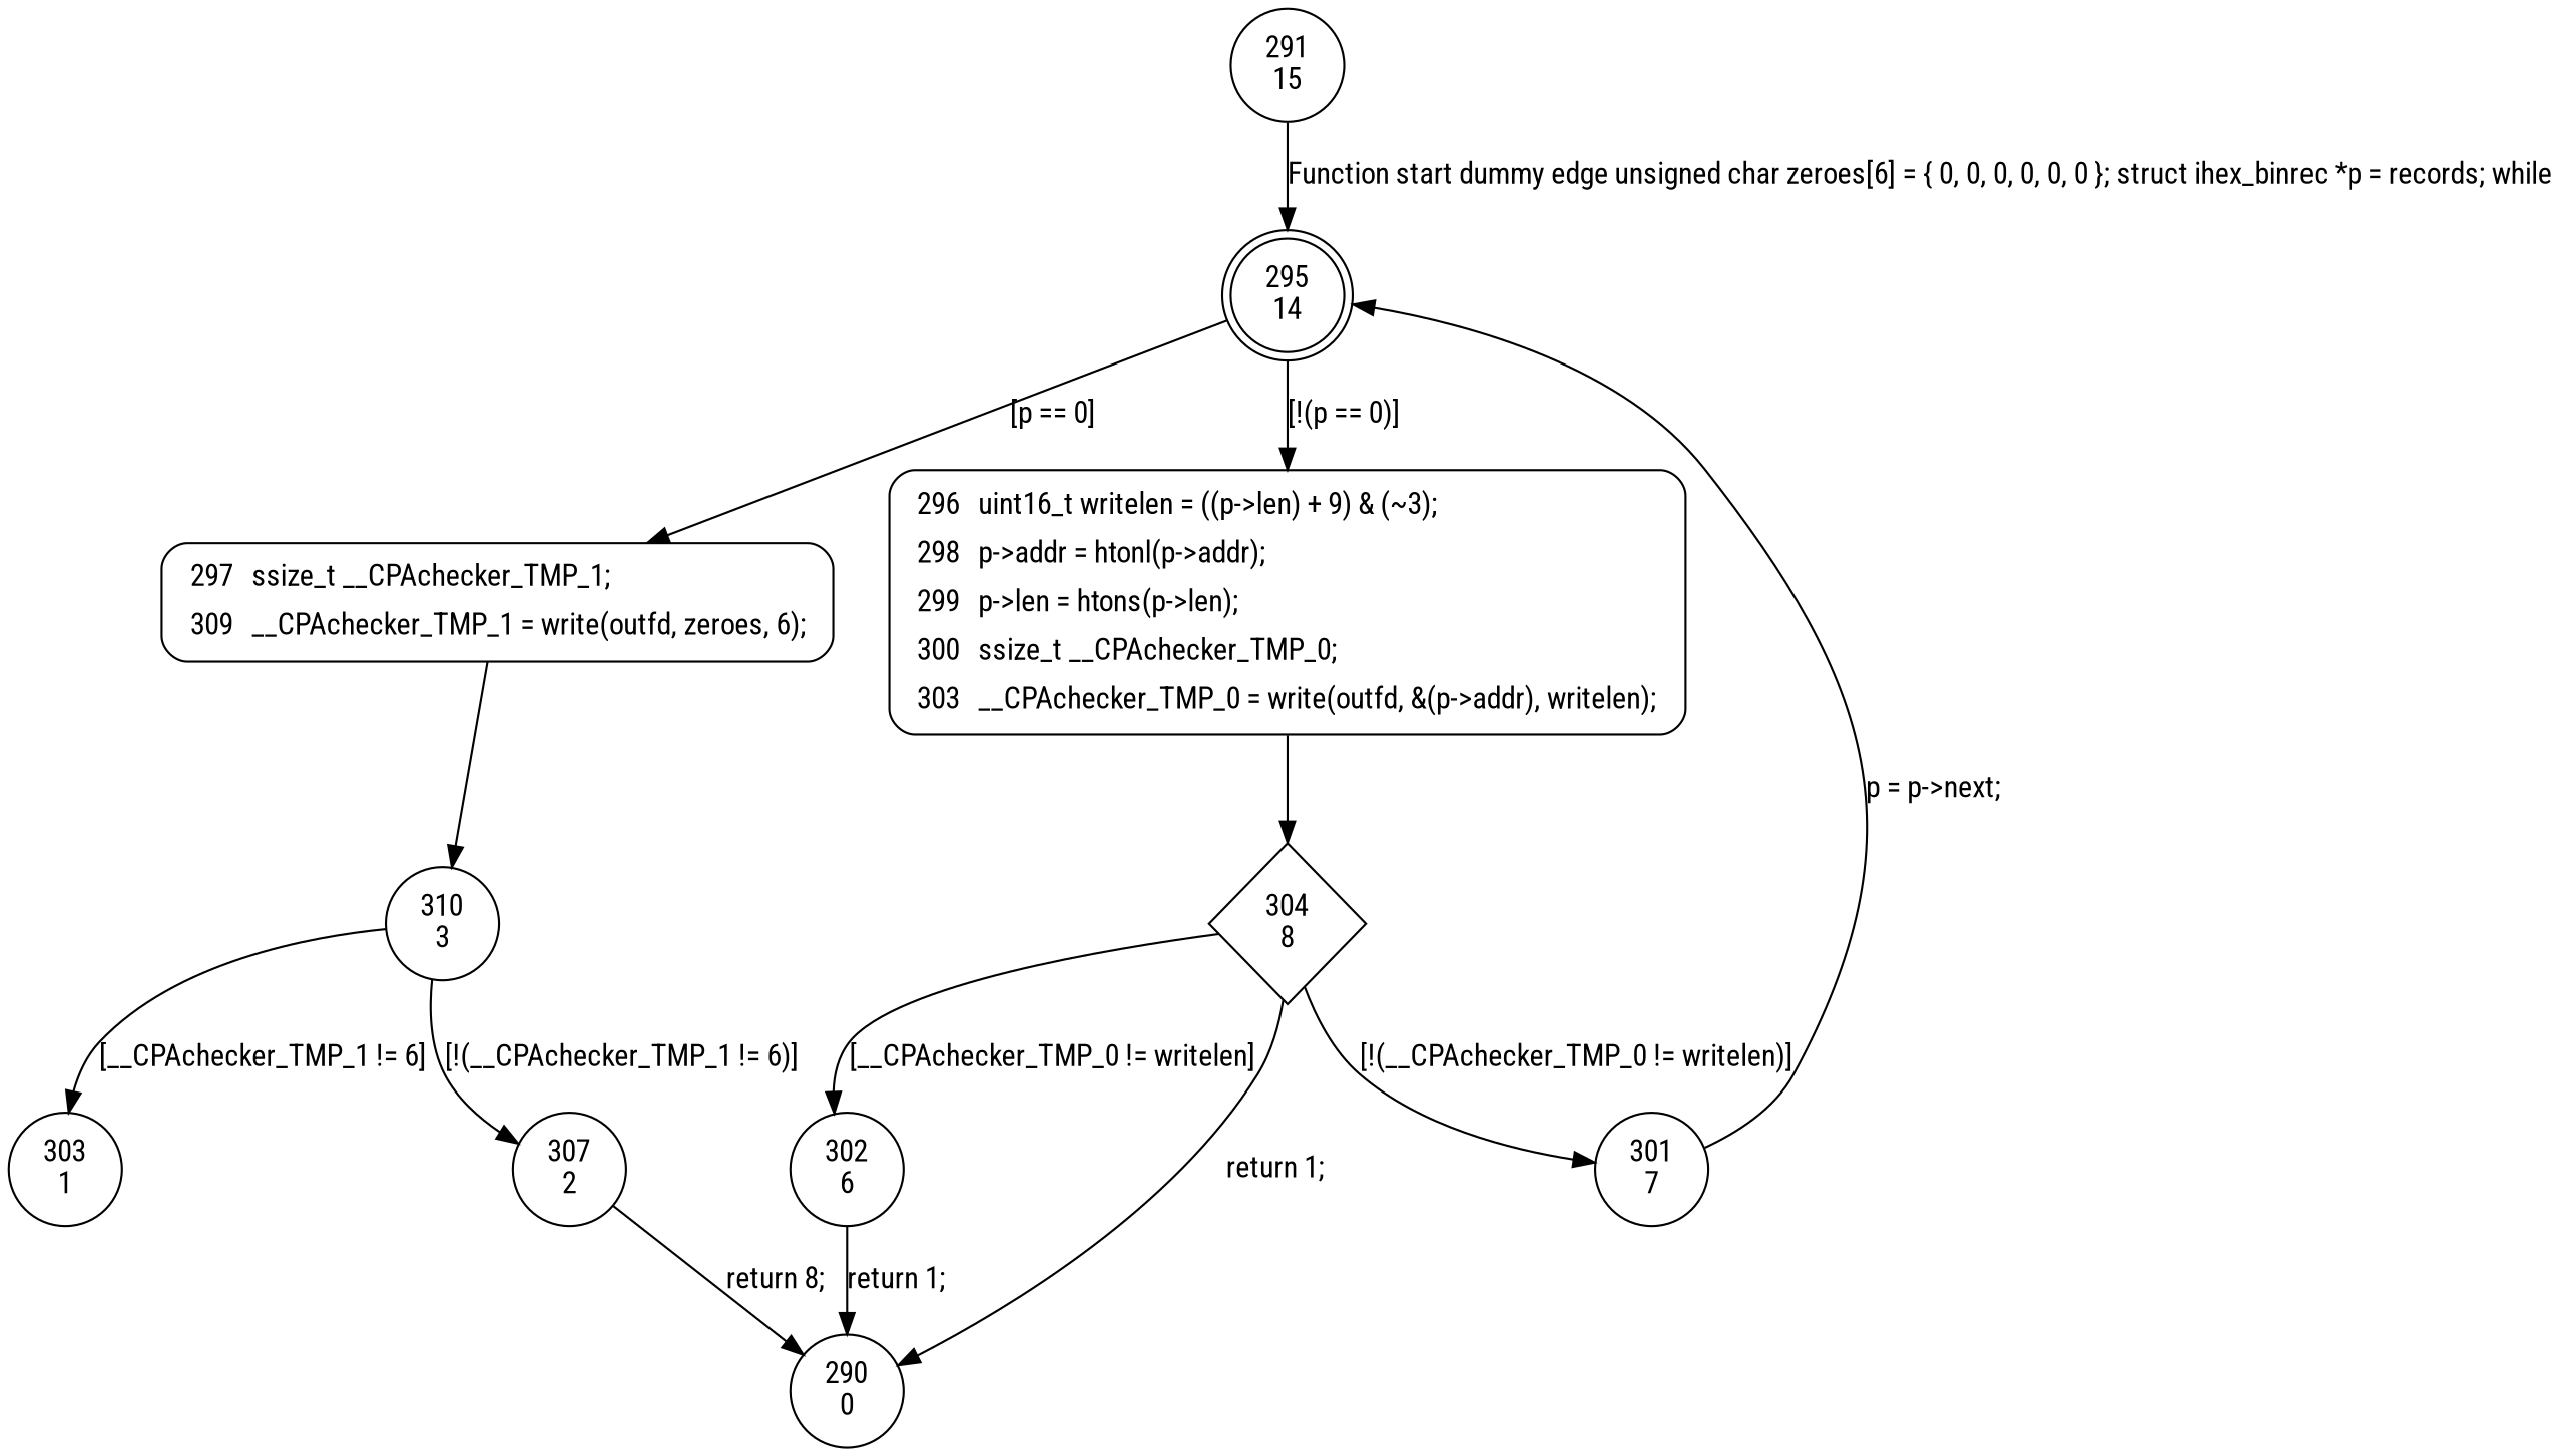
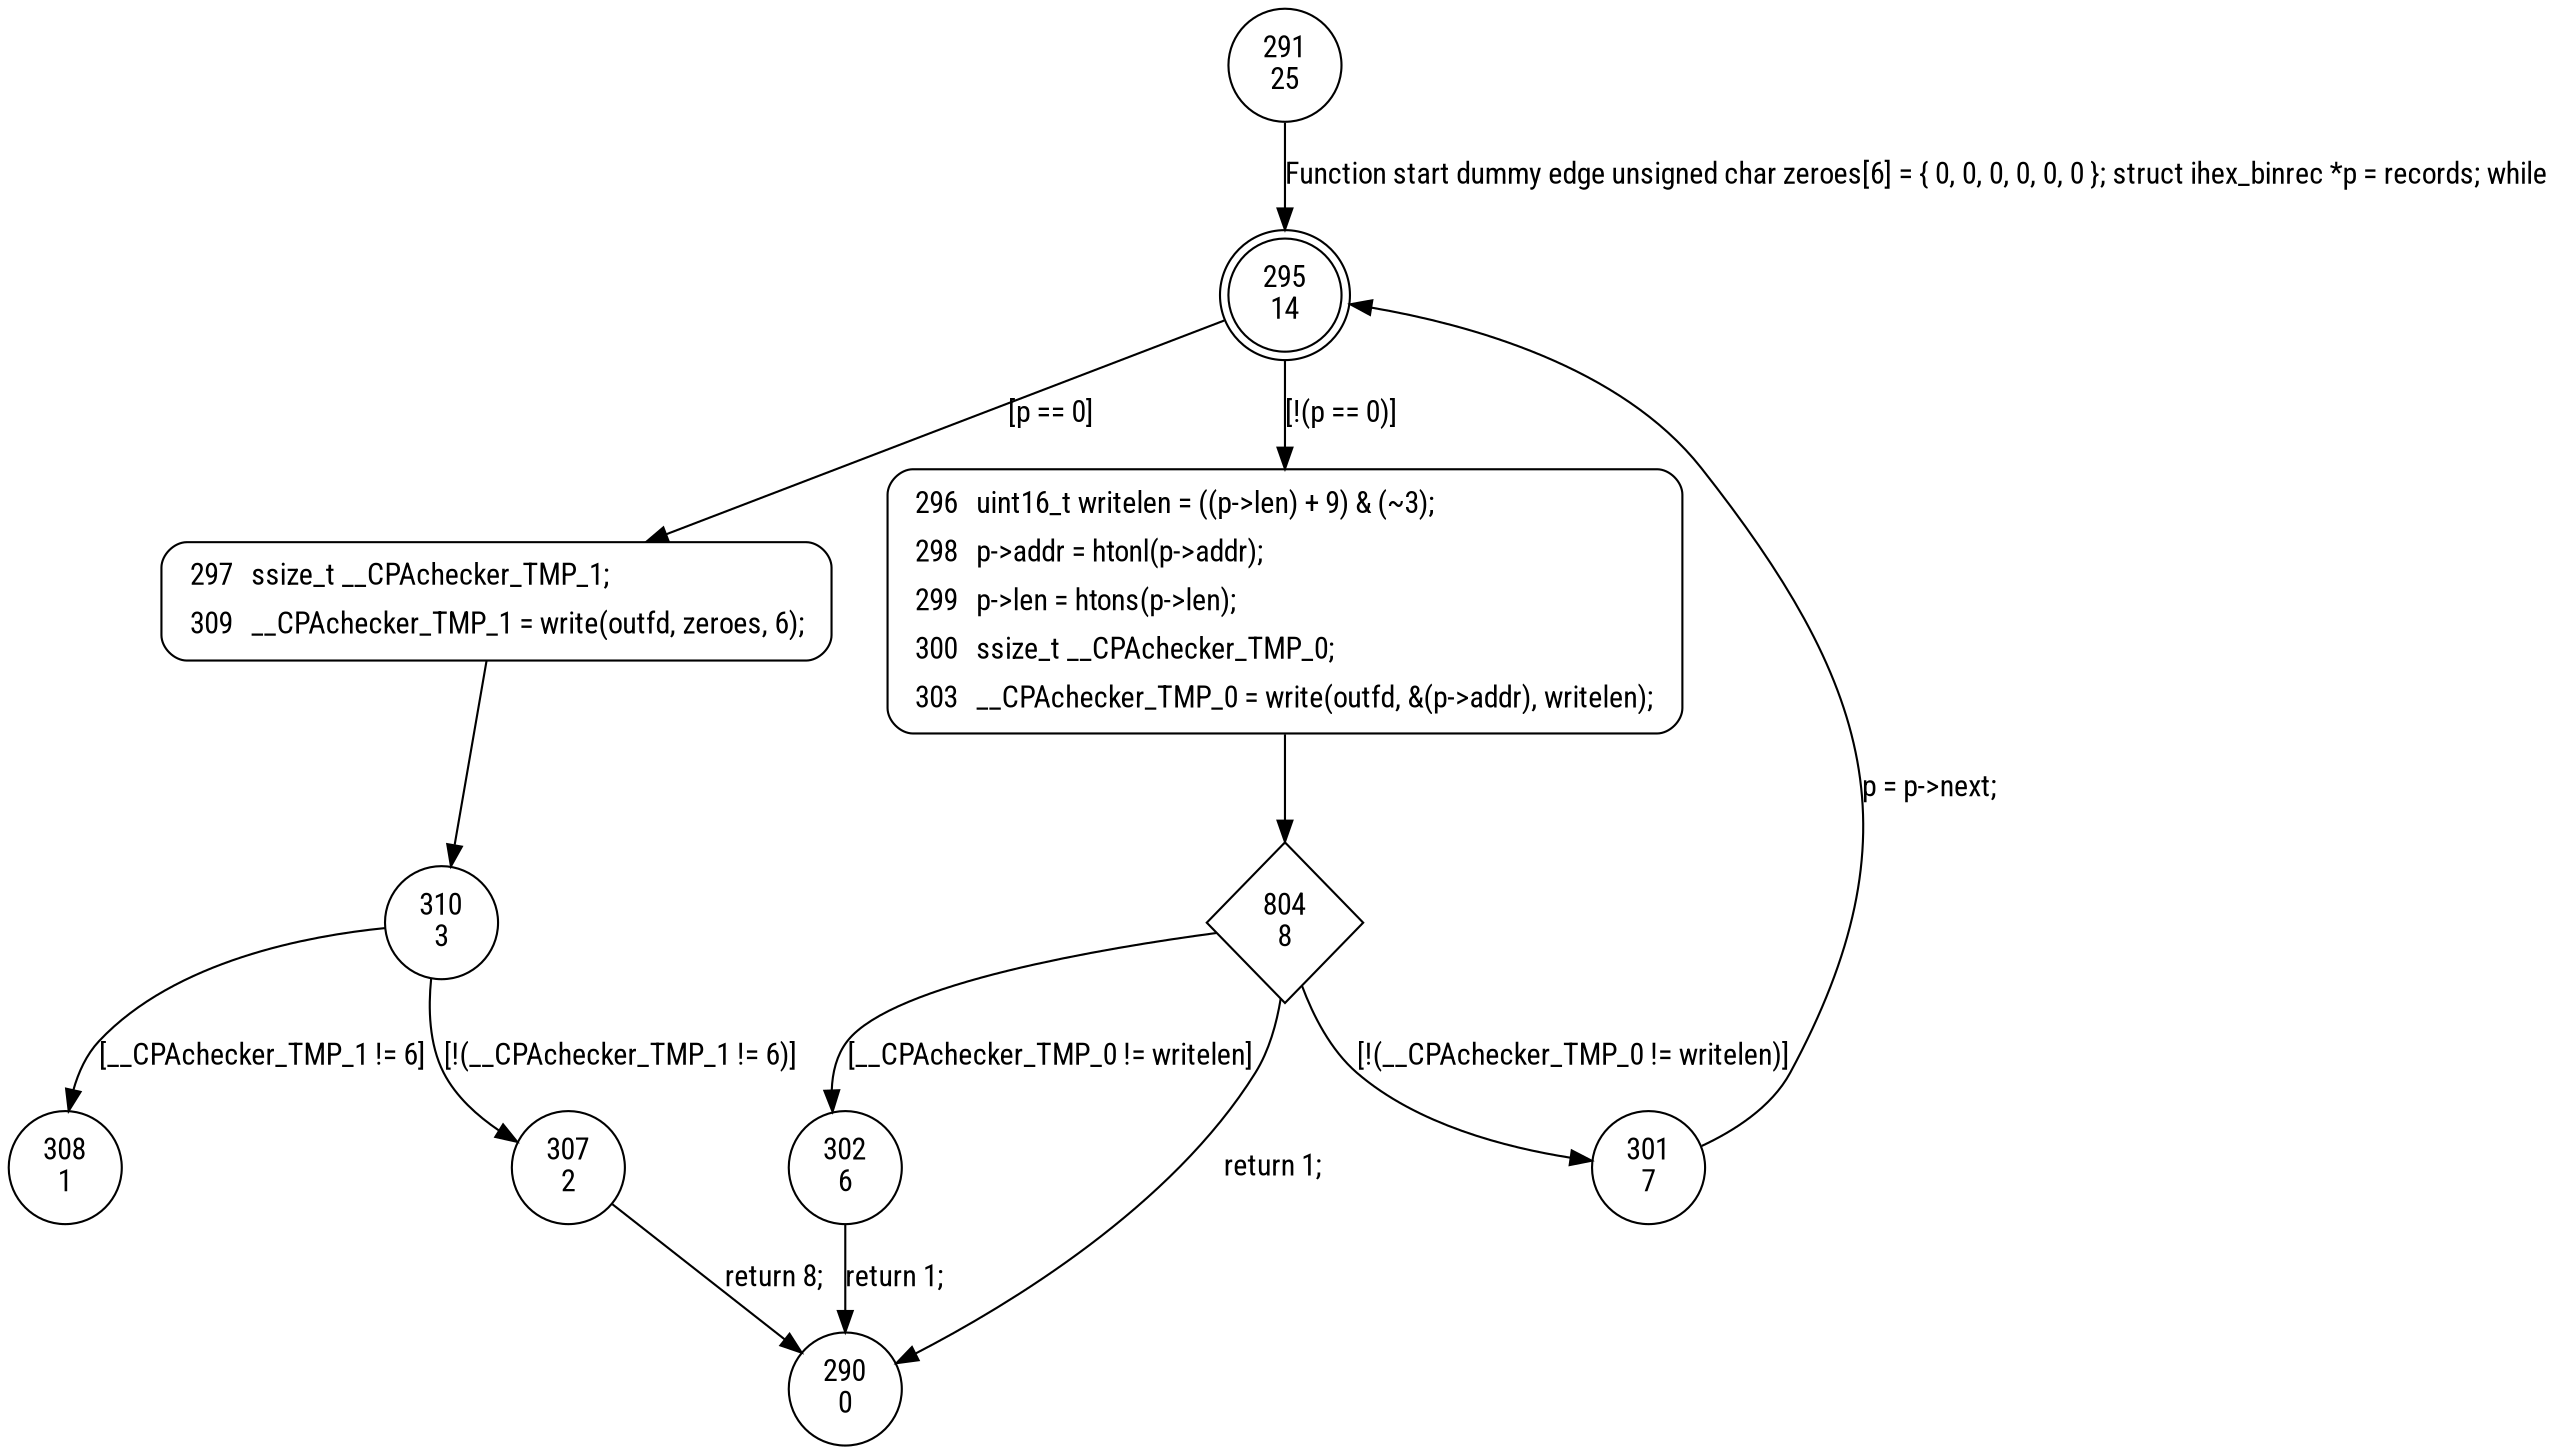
  digraph {
    fontname="Roboto Condensed"
    node [fontname="Roboto Condensed" shape=circle]
    edge [fontname="Roboto Condensed"]
-   n1 [label="291\n15"]
+   n1 [label="291\n25"]
    n2 [label="295\n14" shape=doublecircle]
    n3 [fillcolor=white label=<<table border="0" cellborder="0" cellpadding="3" bgcolor="white"><tr><td align="right">297</td><td align="left">ssize_t __CPAchecker_TMP_1;</td></tr><tr><td align="right">309</td><td align="left">__CPAchecker_TMP_1 = write(outfd, zeroes, 6);</td></tr></table>> penwidth=1 shape=Mrecord style="filled,bold"]
    n4 [fillcolor=white label=<<table border="0" cellborder="0" cellpadding="3" bgcolor="white"><tr><td align="right">296</td><td align="left">uint16_t writelen = ((p-&gt;len) + 9) &amp; (~3);</td></tr><tr><td align="right">298</td><td align="left">p-&gt;addr = htonl(p-&gt;addr);</td></tr><tr><td align="right">299</td><td align="left">p-&gt;len = htons(p-&gt;len);</td></tr><tr><td align="right">300</td><td align="left">ssize_t __CPAchecker_TMP_0;</td></tr><tr><td align="right">303</td><td align="left">__CPAchecker_TMP_0 = write(outfd, &amp;(p-&gt;addr), writelen);</td></tr></table>> penwidth=1 shape=Mrecord style="filled,bold"]
    n5 [label="310\n3"]
-   n6 [label="304\n8" shape=diamond]
-   n7 [label="303\n1"]
+   n6 [label="804\n8" shape=diamond]
+   n7 [label="308\n1"]
    n8 [label="307\n2"]
    n9 [label="302\n6"]
    n10 [label="301\n7"]
    n11 [label="290\n0"]
    n1 -> n2 [label="Function start dummy edge unsigned char zeroes[6] = { 0, 0, 0, 0, 0, 0 }; struct ihex_binrec *p = records; while"]
    n2 -> n3 [label="[p == 0]"]
    n2 -> n4 [label="[!(p == 0)]"]
    n3 -> n5
    n4 -> n6
    n5 -> n7 [label="[__CPAchecker_TMP_1 != 6]"]
    n5 -> n8 [label="[!(__CPAchecker_TMP_1 != 6)]"]
    n6 -> n9 [label="[__CPAchecker_TMP_0 != writelen]"]
    n6 -> n10 [label="[!(__CPAchecker_TMP_0 != writelen)]"]
    n6 -> n11 [label="return 1;"]
    n8 -> n11 [label="return 8;"]
    n9 -> n11 [label="return 1;"]
    n10 -> n2 [label="p = p->next; "]
  }
